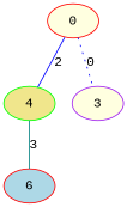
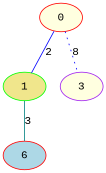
  graph {
    fontname="Liberation Mono"
    node [color=red fillcolor=lightyellow fontname="Liberation Mono" style=filled weight=1]
    edge [color=blue fontname="Liberation Mono" style=solid]
-   1 [color=green fillcolor=khaki weight=2 label=4]
+   1 [color=green fillcolor=khaki weight=2]
    0
    3 [color=purple weight=4]
    n4 [fillcolor=lightblue label=6]
    1 -- n4 [color=teal label=3]
    0 -- 1 [label=2]
-   0 -- 3 [label=0 style=dotted]
+   0 -- 3 [label=8 style=dotted]
  }
